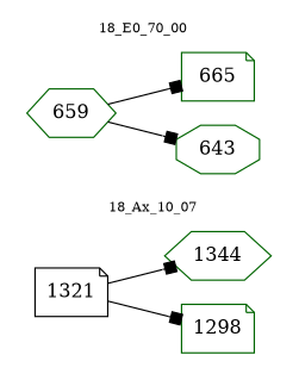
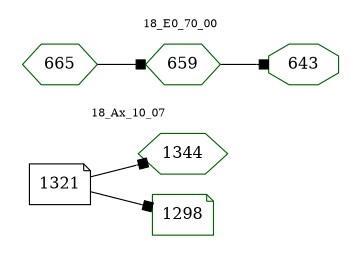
  digraph {
    rankdir=LR
    node [color=darkgreen shape=hexagon]
    edge [arrowhead=box color=black]
    n1 [color=black label=1321 shape=note]
    n2 [label=1298 shape=note]
    n3 [label=1344]
    n4 [label=659]
    n5 [label=643 shape=octagon]
-   n6 [label=665 shape=note]
+   n6 [label=665]
    subgraph cluster_1 {
      color=white
      fontsize=10
      label="18_Ax_10_07"
      n1
      n2
      n3
    }
    subgraph cluster_2 {
      color=white
      fontsize=10
      label="18_E0_70_00"
      n4
      n5
      n6
    }
    n1 -> n2
    n1 -> n3
    n4 -> n5
-   n4 -> n6
+   n6 -> n4
  }
